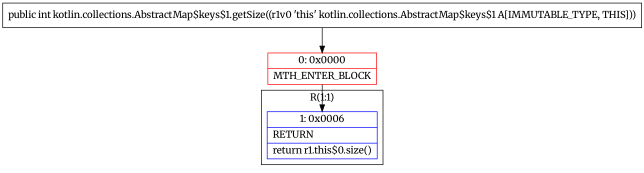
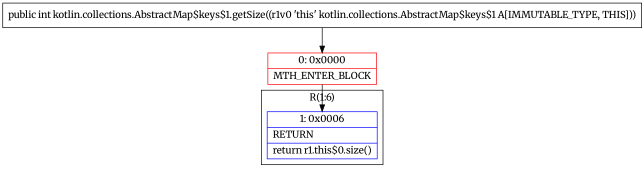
  digraph {
    fontname=Merriweather
    node [shape=record fontname=Merriweather]
    edge [fontname=Merriweather]
    n1 [color=blue label="{1\:\ 0x0006|RETURN\l|return r1.this$0.size()\l}"]
    n2 [color=red label="{0\:\ 0x0000|MTH_ENTER_BLOCK\l}"]
    n3 [label="{public int kotlin.collections.AbstractMap$keys$1.getSize((r1v0 'this' kotlin.collections.AbstractMap$keys$1 A[IMMUTABLE_TYPE, THIS])) }"]
    subgraph cluster_1 {
-     label="R(1:1)"
+     label="R(1:6)"
      n1
    }
    n2 -> n1
    n3 -> n2
  }
